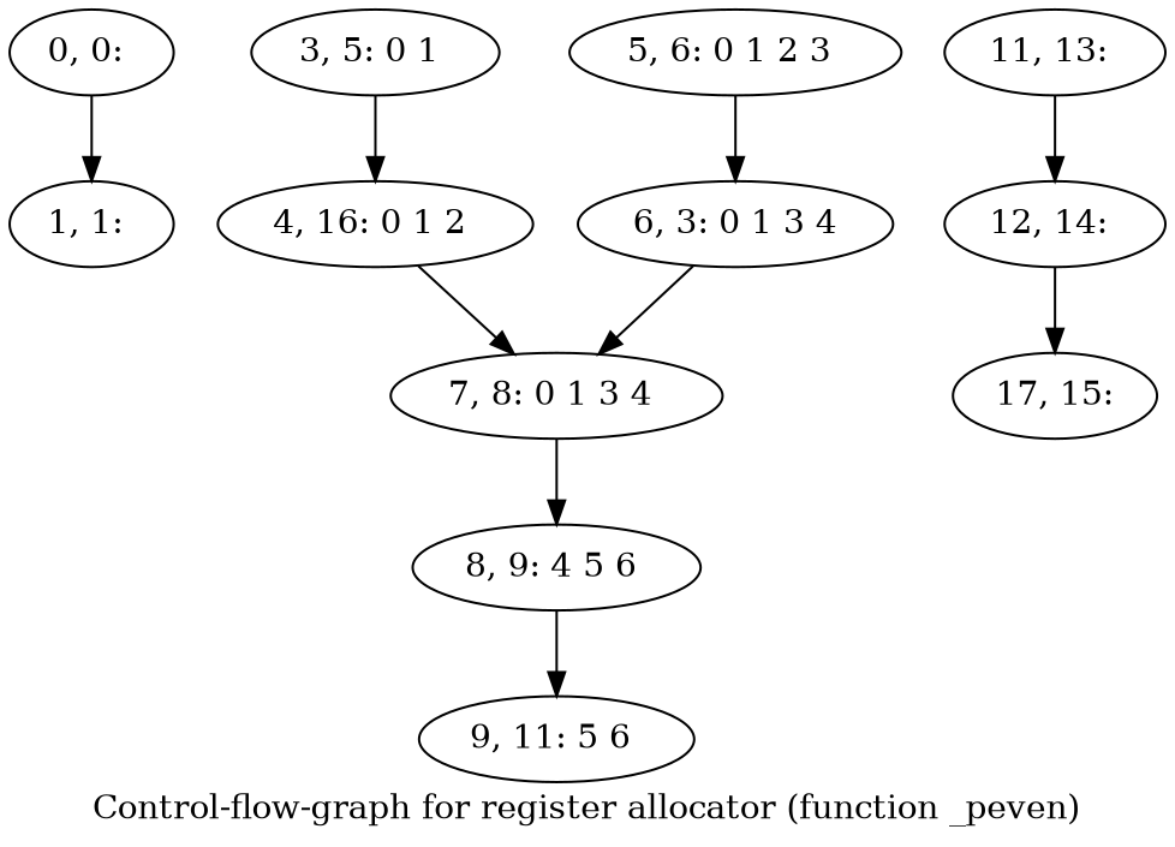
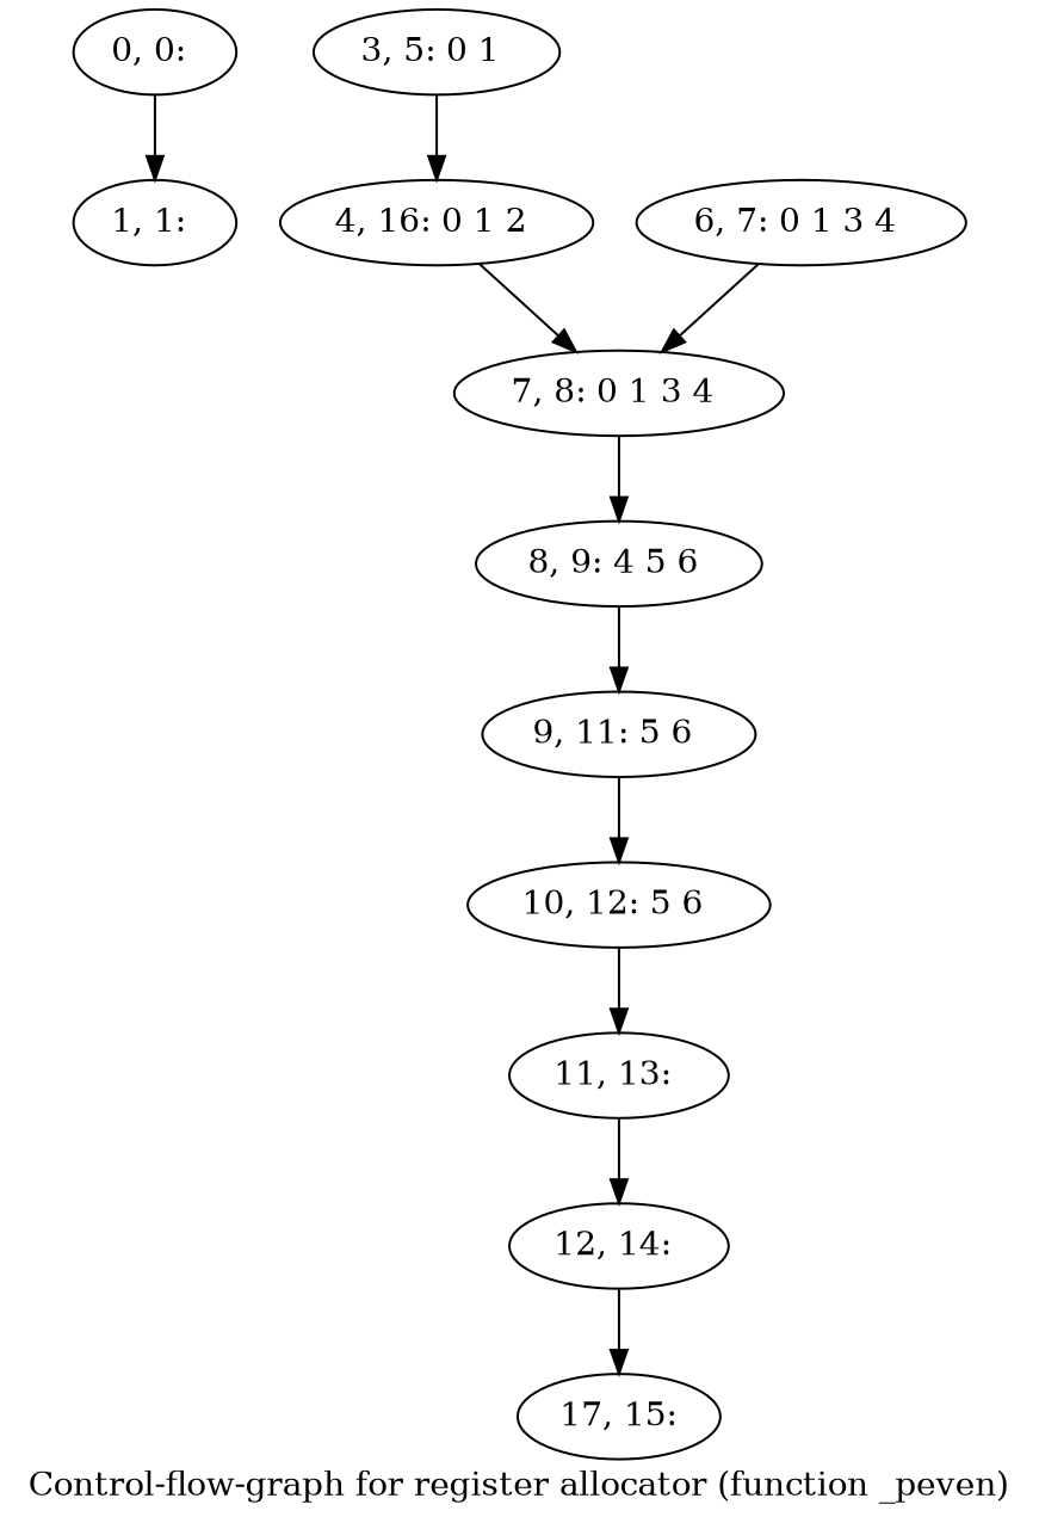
  digraph {
    label="Control-flow-graph for register allocator (function _peven)"
    n1 [label="0, 0: "]
    n2 [label="1, 1: "]
    n3 [label="3, 5: 0 1 "]
    n4 [label="4, 16: 0 1 2 "]
    n5 [label="7, 8: 0 1 3 4 "]
-   n6 [label="5, 6: 0 1 2 3 "]
-   n7 [label="6, 3: 0 1 3 4"]
+   n7 [label="6, 7: 0 1 3 4 "]
    n8 [label="8, 9: 4 5 6 "]
    n9 [label="9, 11: 5 6 "]
+   n10 [label="10, 12: 5 6 "]
    n11 [label="11, 13: "]
    n12 [label="12, 14: "]
    n13 [label="17, 15:"]
    n1 -> n2
    n3 -> n4
    n4 -> n5
    n5 -> n8
-   n6 -> n7
    n7 -> n5
    n8 -> n9
+   n9 -> n10
+   n10 -> n11
    n11 -> n12
    n12 -> n13
  }
